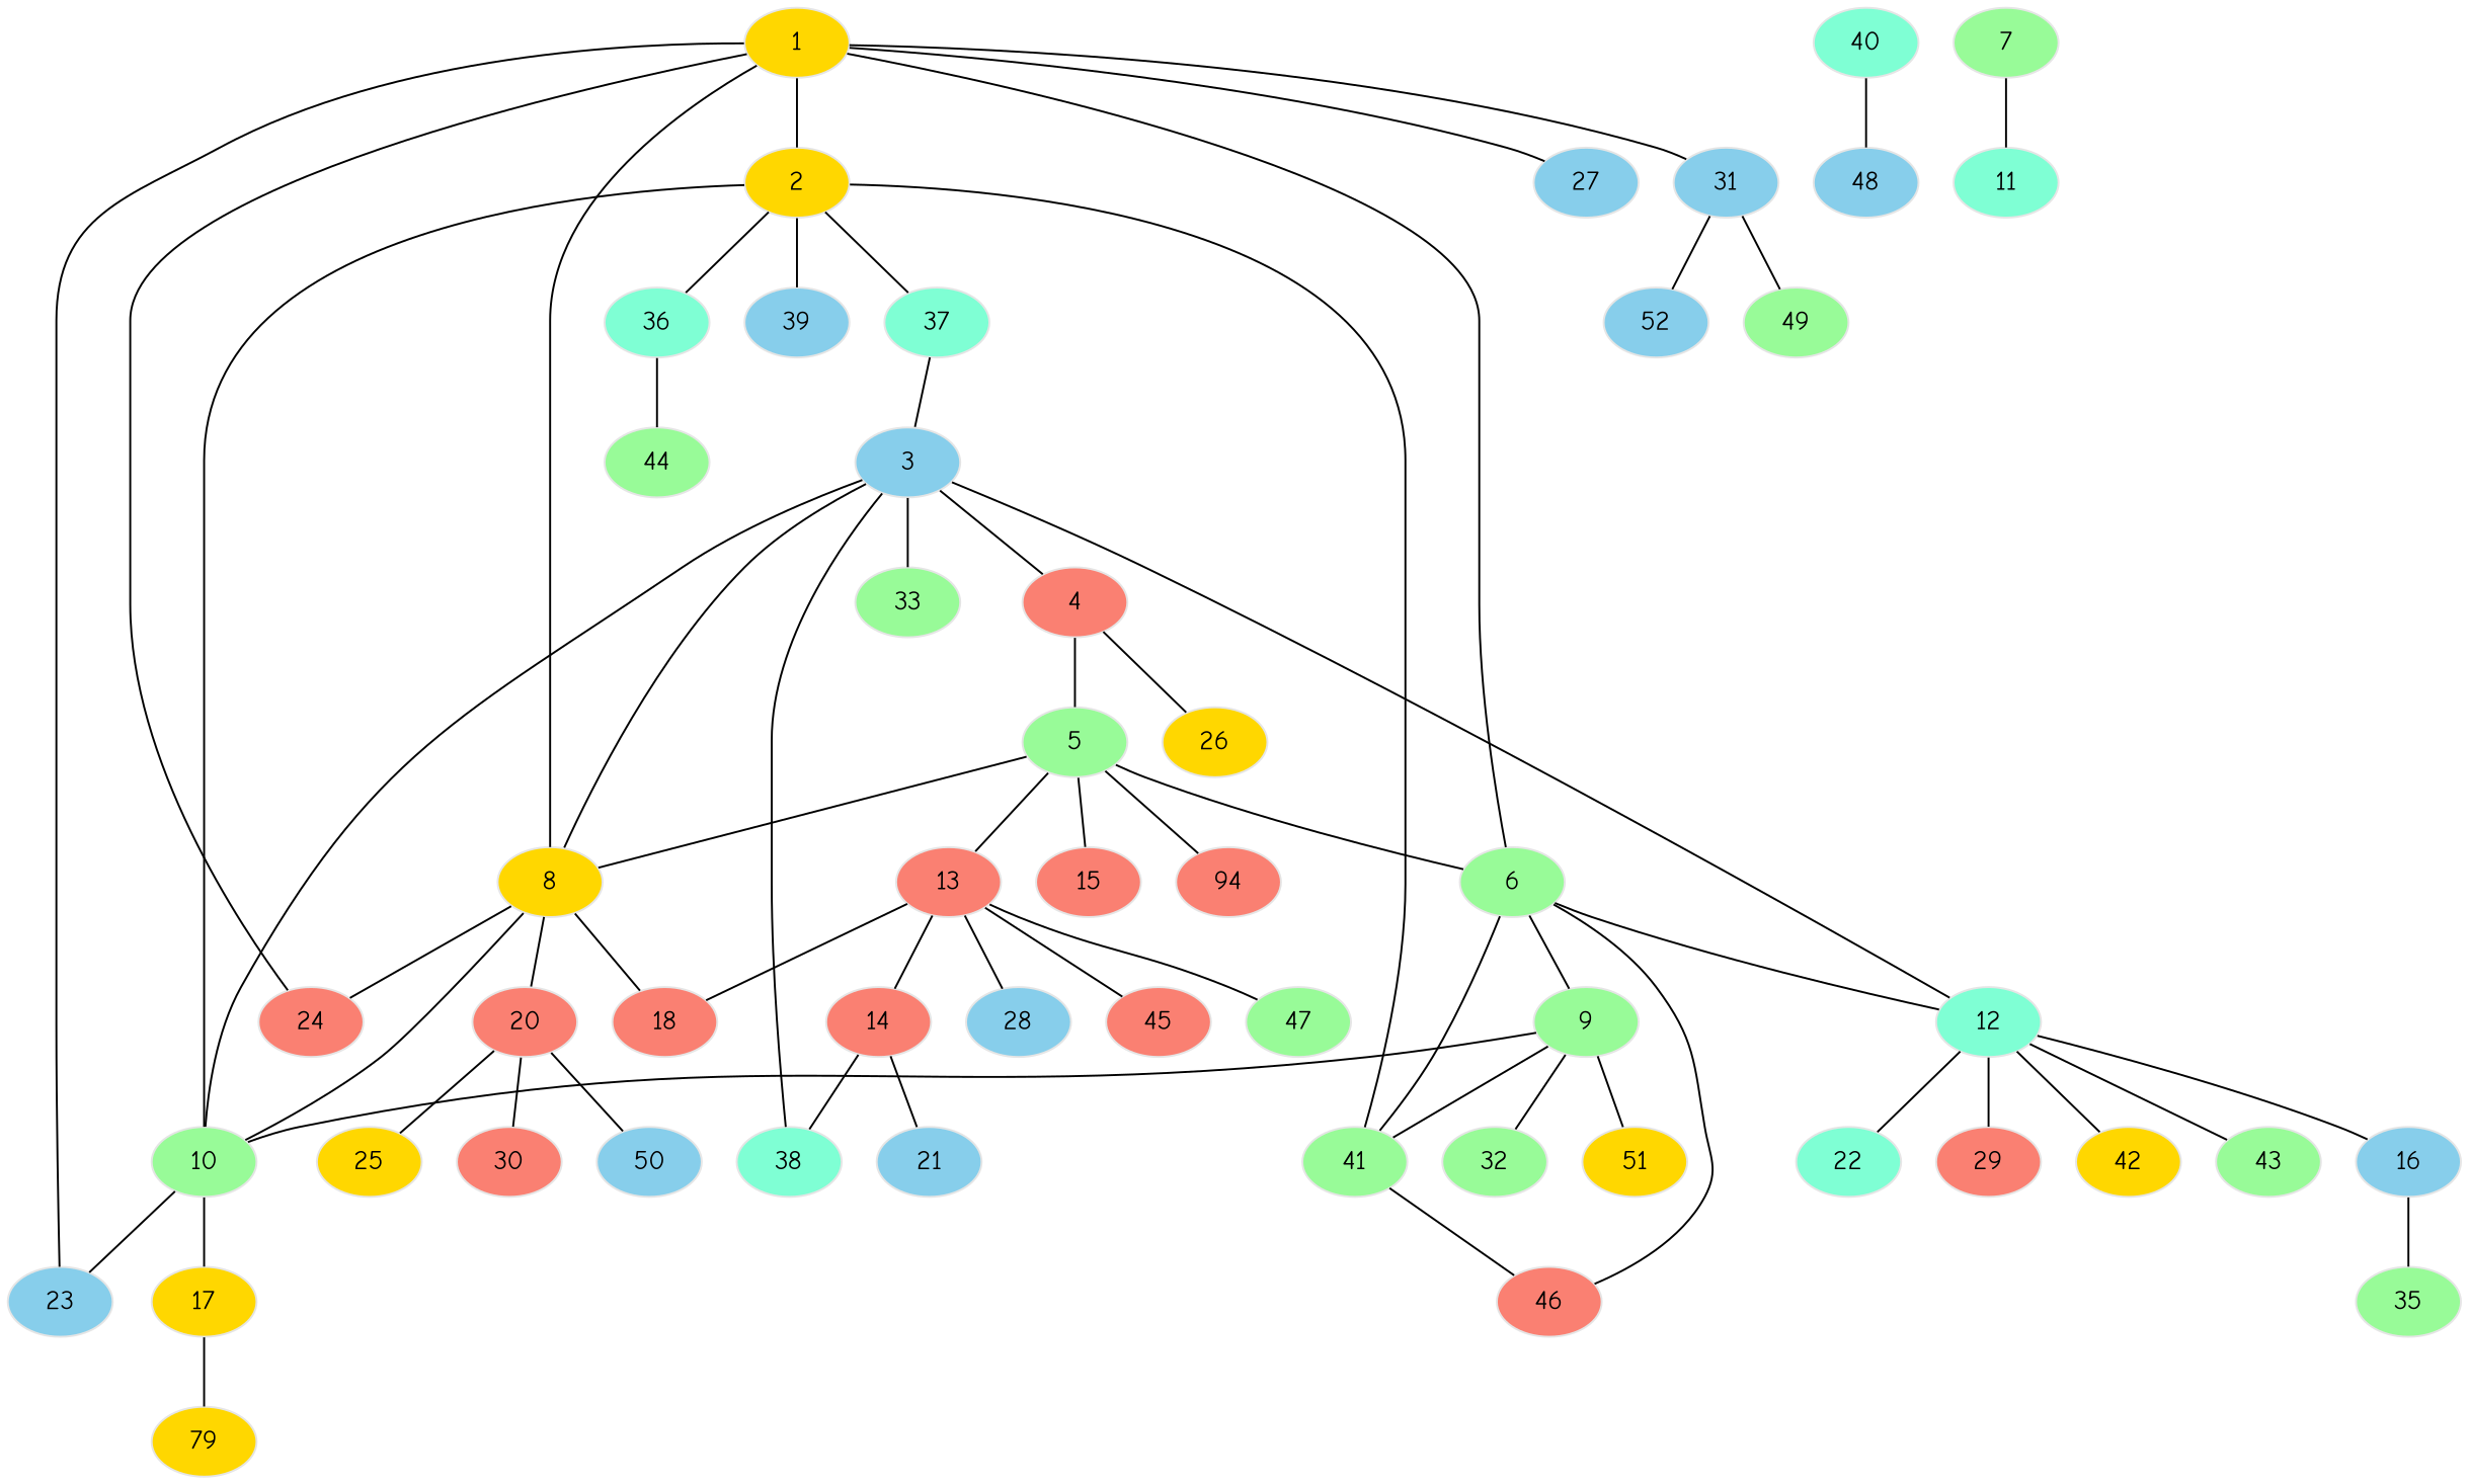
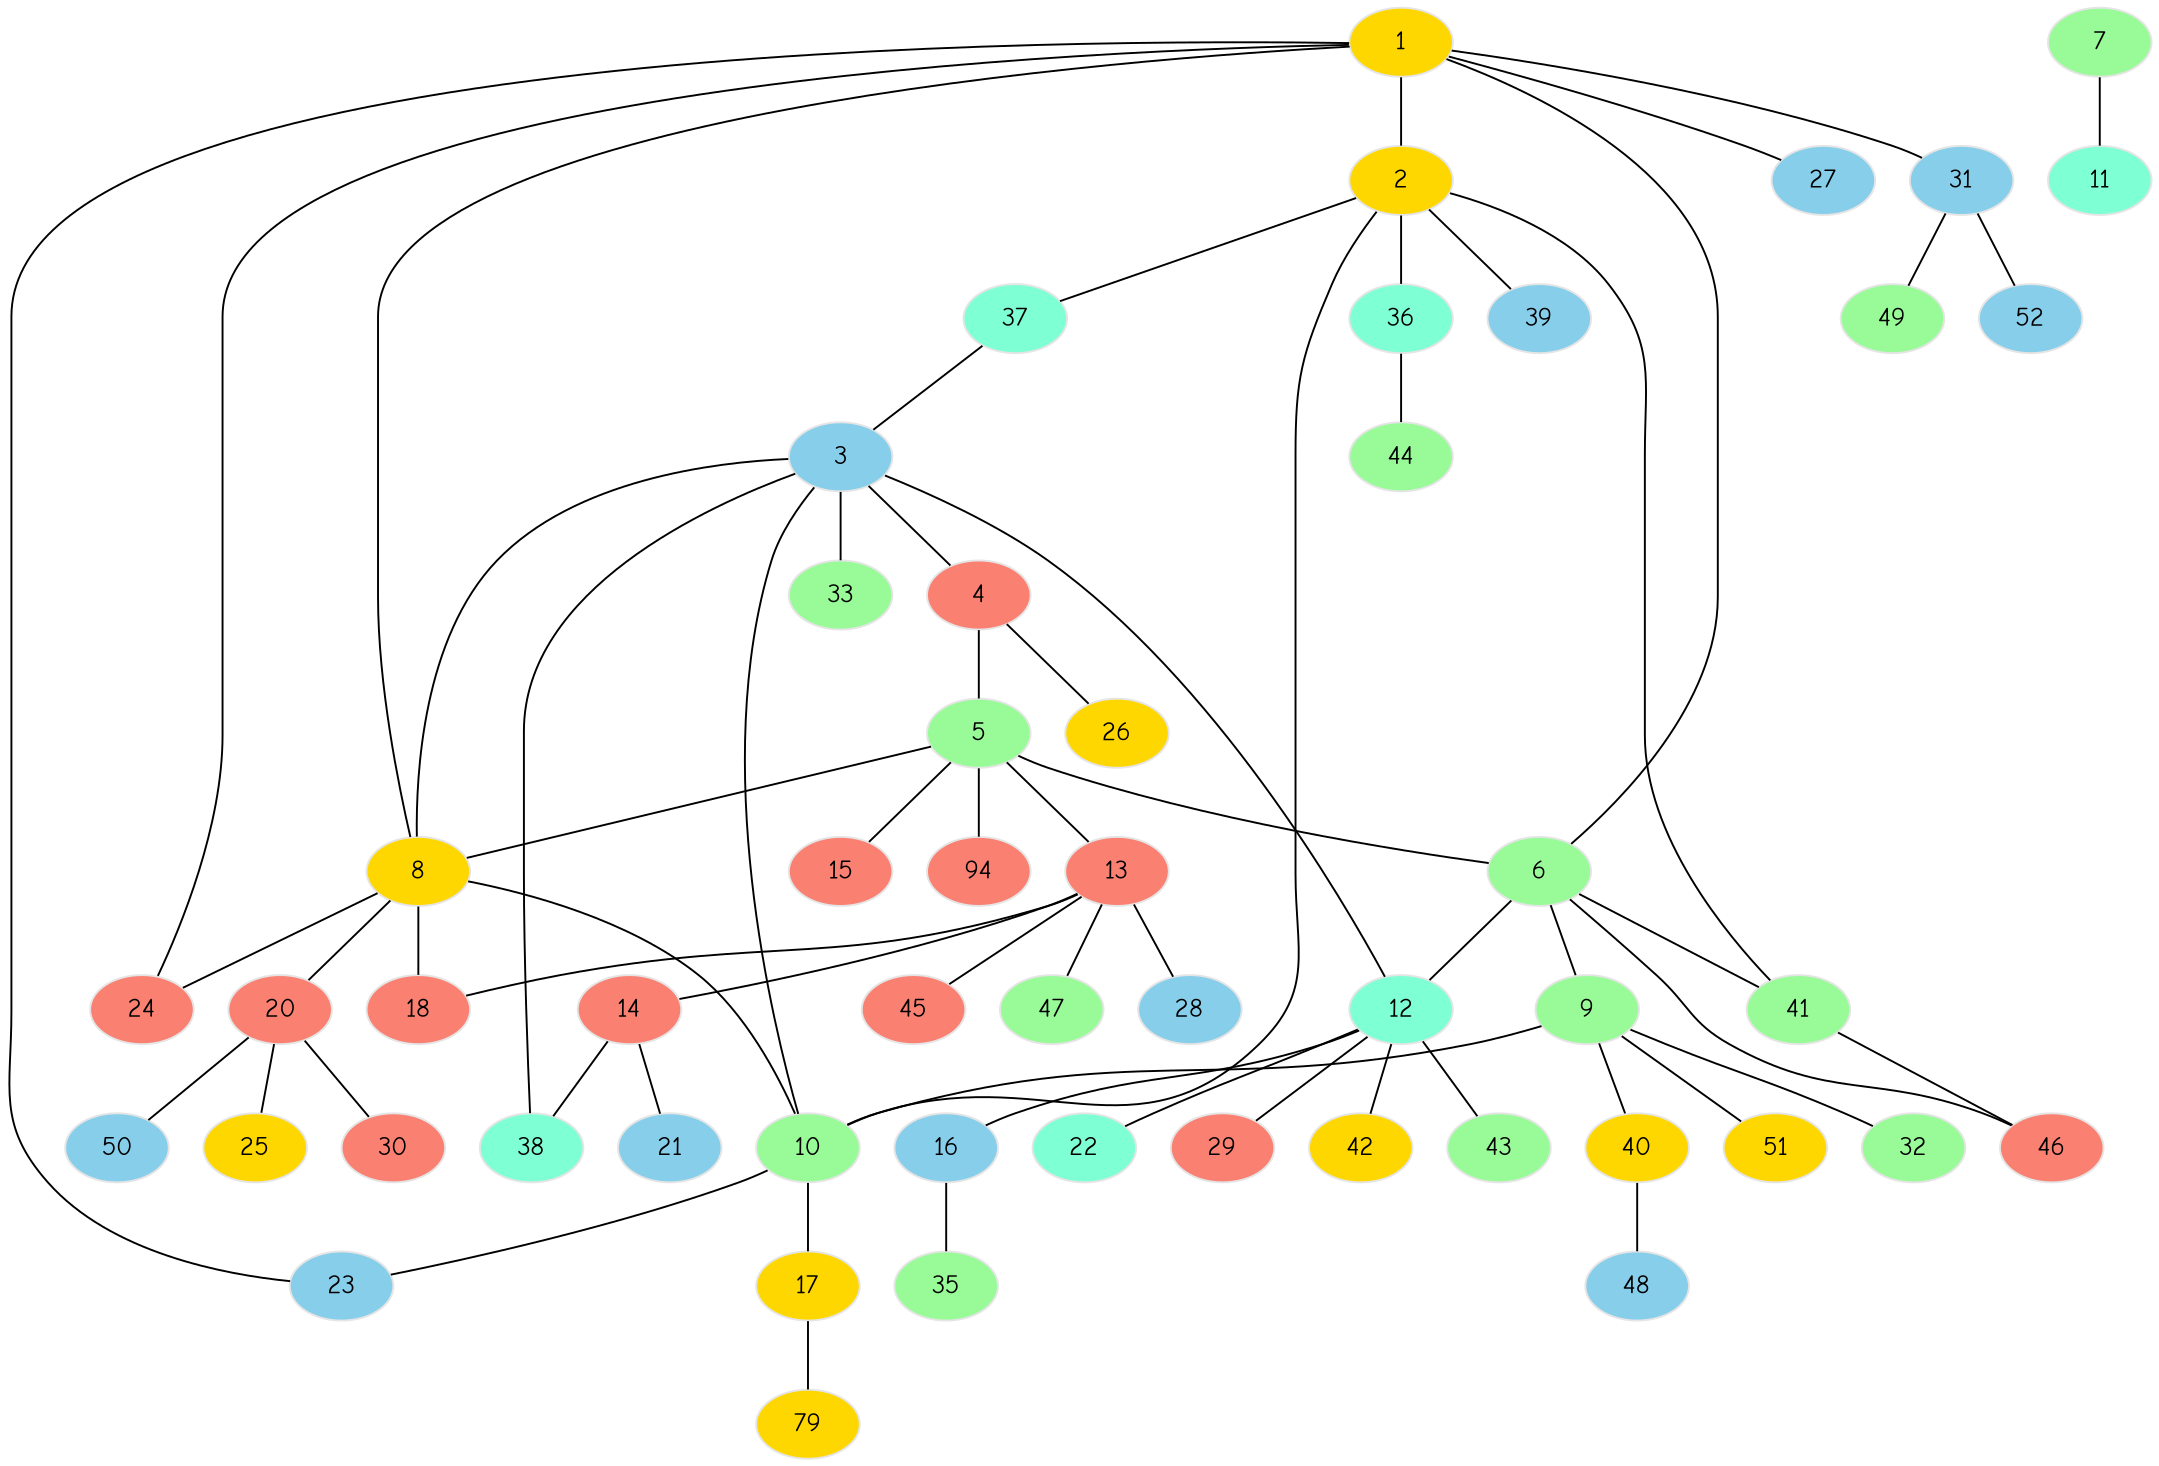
  graph {
    fontname="Comic Neue"
    node [color=gray90 fillcolor=palegreen fontname="Comic Neue" style=filled]
    edge [fontname="Comic Neue"]
    1 [fillcolor=gold]
    2 [fillcolor=gold]
    6
    8 [fillcolor=gold]
    23 [fillcolor=skyblue]
    24 [fillcolor=salmon]
    27 [fillcolor=skyblue]
    31 [fillcolor=skyblue]
    10
    36 [fillcolor=aquamarine]
    37 [fillcolor=aquamarine]
    39 [fillcolor=skyblue]
    41
    12 [fillcolor=aquamarine]
    9
    46 [fillcolor=salmon]
    18 [fillcolor=salmon]
    20 [fillcolor=salmon]
    49
    52 [fillcolor=skyblue]
    3 [fillcolor=skyblue]
    4 [fillcolor=salmon]
    33
    38 [fillcolor=aquamarine]
    17 [fillcolor=gold]
    44
    5
    26 [fillcolor=gold]
    16 [fillcolor=skyblue]
    22 [fillcolor=aquamarine]
    29 [fillcolor=salmon]
    42 [fillcolor=gold]
    43
    13 [fillcolor=salmon]
    15 [fillcolor=salmon]
    n36 [fillcolor=salmon label=94]
    14 [fillcolor=salmon]
    28 [fillcolor=skyblue]
    45 [fillcolor=salmon]
    47
    32
-   40 [fillcolor=aquamarine]
+   40 [fillcolor=gold]
    51 [fillcolor=gold]
    11 [fillcolor=aquamarine]
    7
    25 [fillcolor=gold]
    30 [fillcolor=salmon]
    50 [fillcolor=skyblue]
    48 [fillcolor=skyblue]
    n50 [fillcolor=gold label=79]
    35
    21 [fillcolor=skyblue]
    1 -- 2
    1 -- 6
    1 -- 8
    1 -- 23
    1 -- 24
    1 -- 27
    1 -- 31
    2 -- 10
    2 -- 36
    2 -- 37
    2 -- 39
    2 -- 41
    6 -- 41
    6 -- 12
    6 -- 9
    6 -- 46
    8 -- 24
    8 -- 10
    8 -- 18
    8 -- 20
    31 -- 49
    31 -- 52
    10 -- 23
    10 -- 17
    36 -- 44
    37 -- 3
    41 -- 46
    12 -- 16
    12 -- 22
    12 -- 29
    12 -- 42
    12 -- 43
    9 -- 10
    9 -- 32
-   9 -- 41
+   9 -- 40
    9 -- 51
    20 -- 25
    20 -- 30
    20 -- 50
    3 -- 8
    3 -- 10
    3 -- 12
    3 -- 4
    3 -- 33
    3 -- 38
    4 -- 5
    4 -- 26
    17 -- n50
    5 -- 6
    5 -- 8
    5 -- 13
    5 -- 15
    5 -- n36
    16 -- 35
    13 -- 18
    13 -- 14
    13 -- 28
    13 -- 45
    13 -- 47
    14 -- 38
    14 -- 21
    40 -- 48
    7 -- 11
  }
